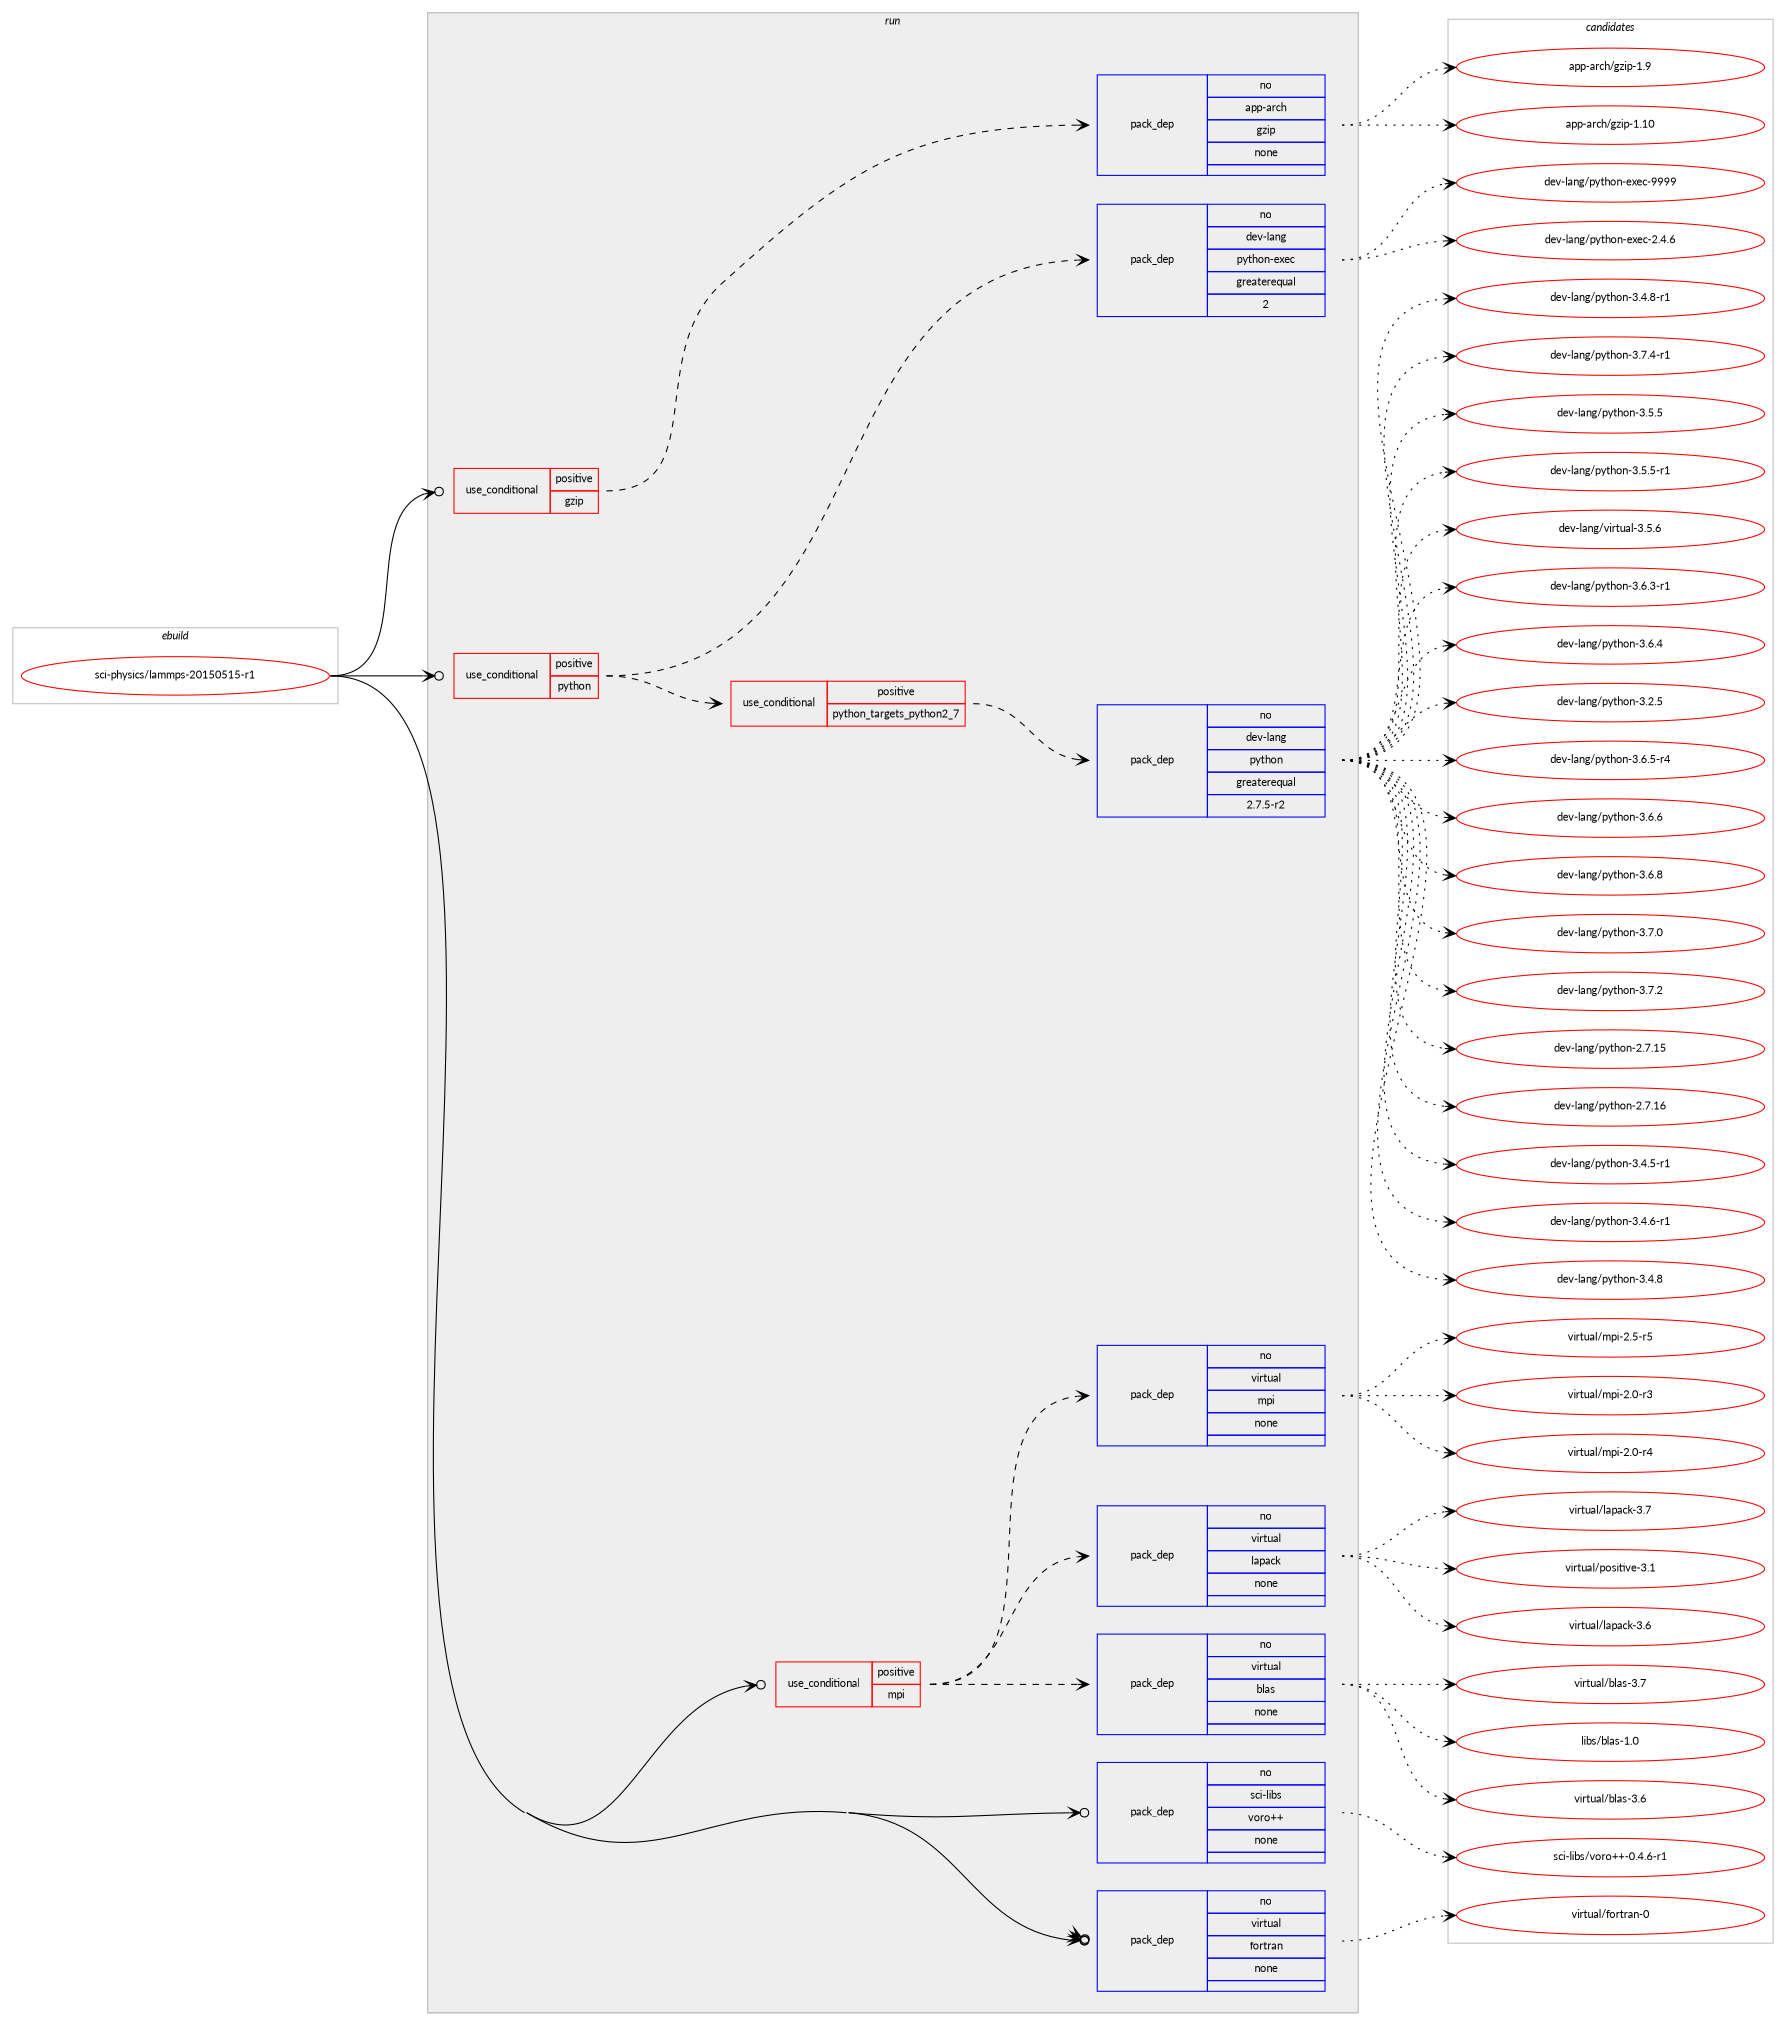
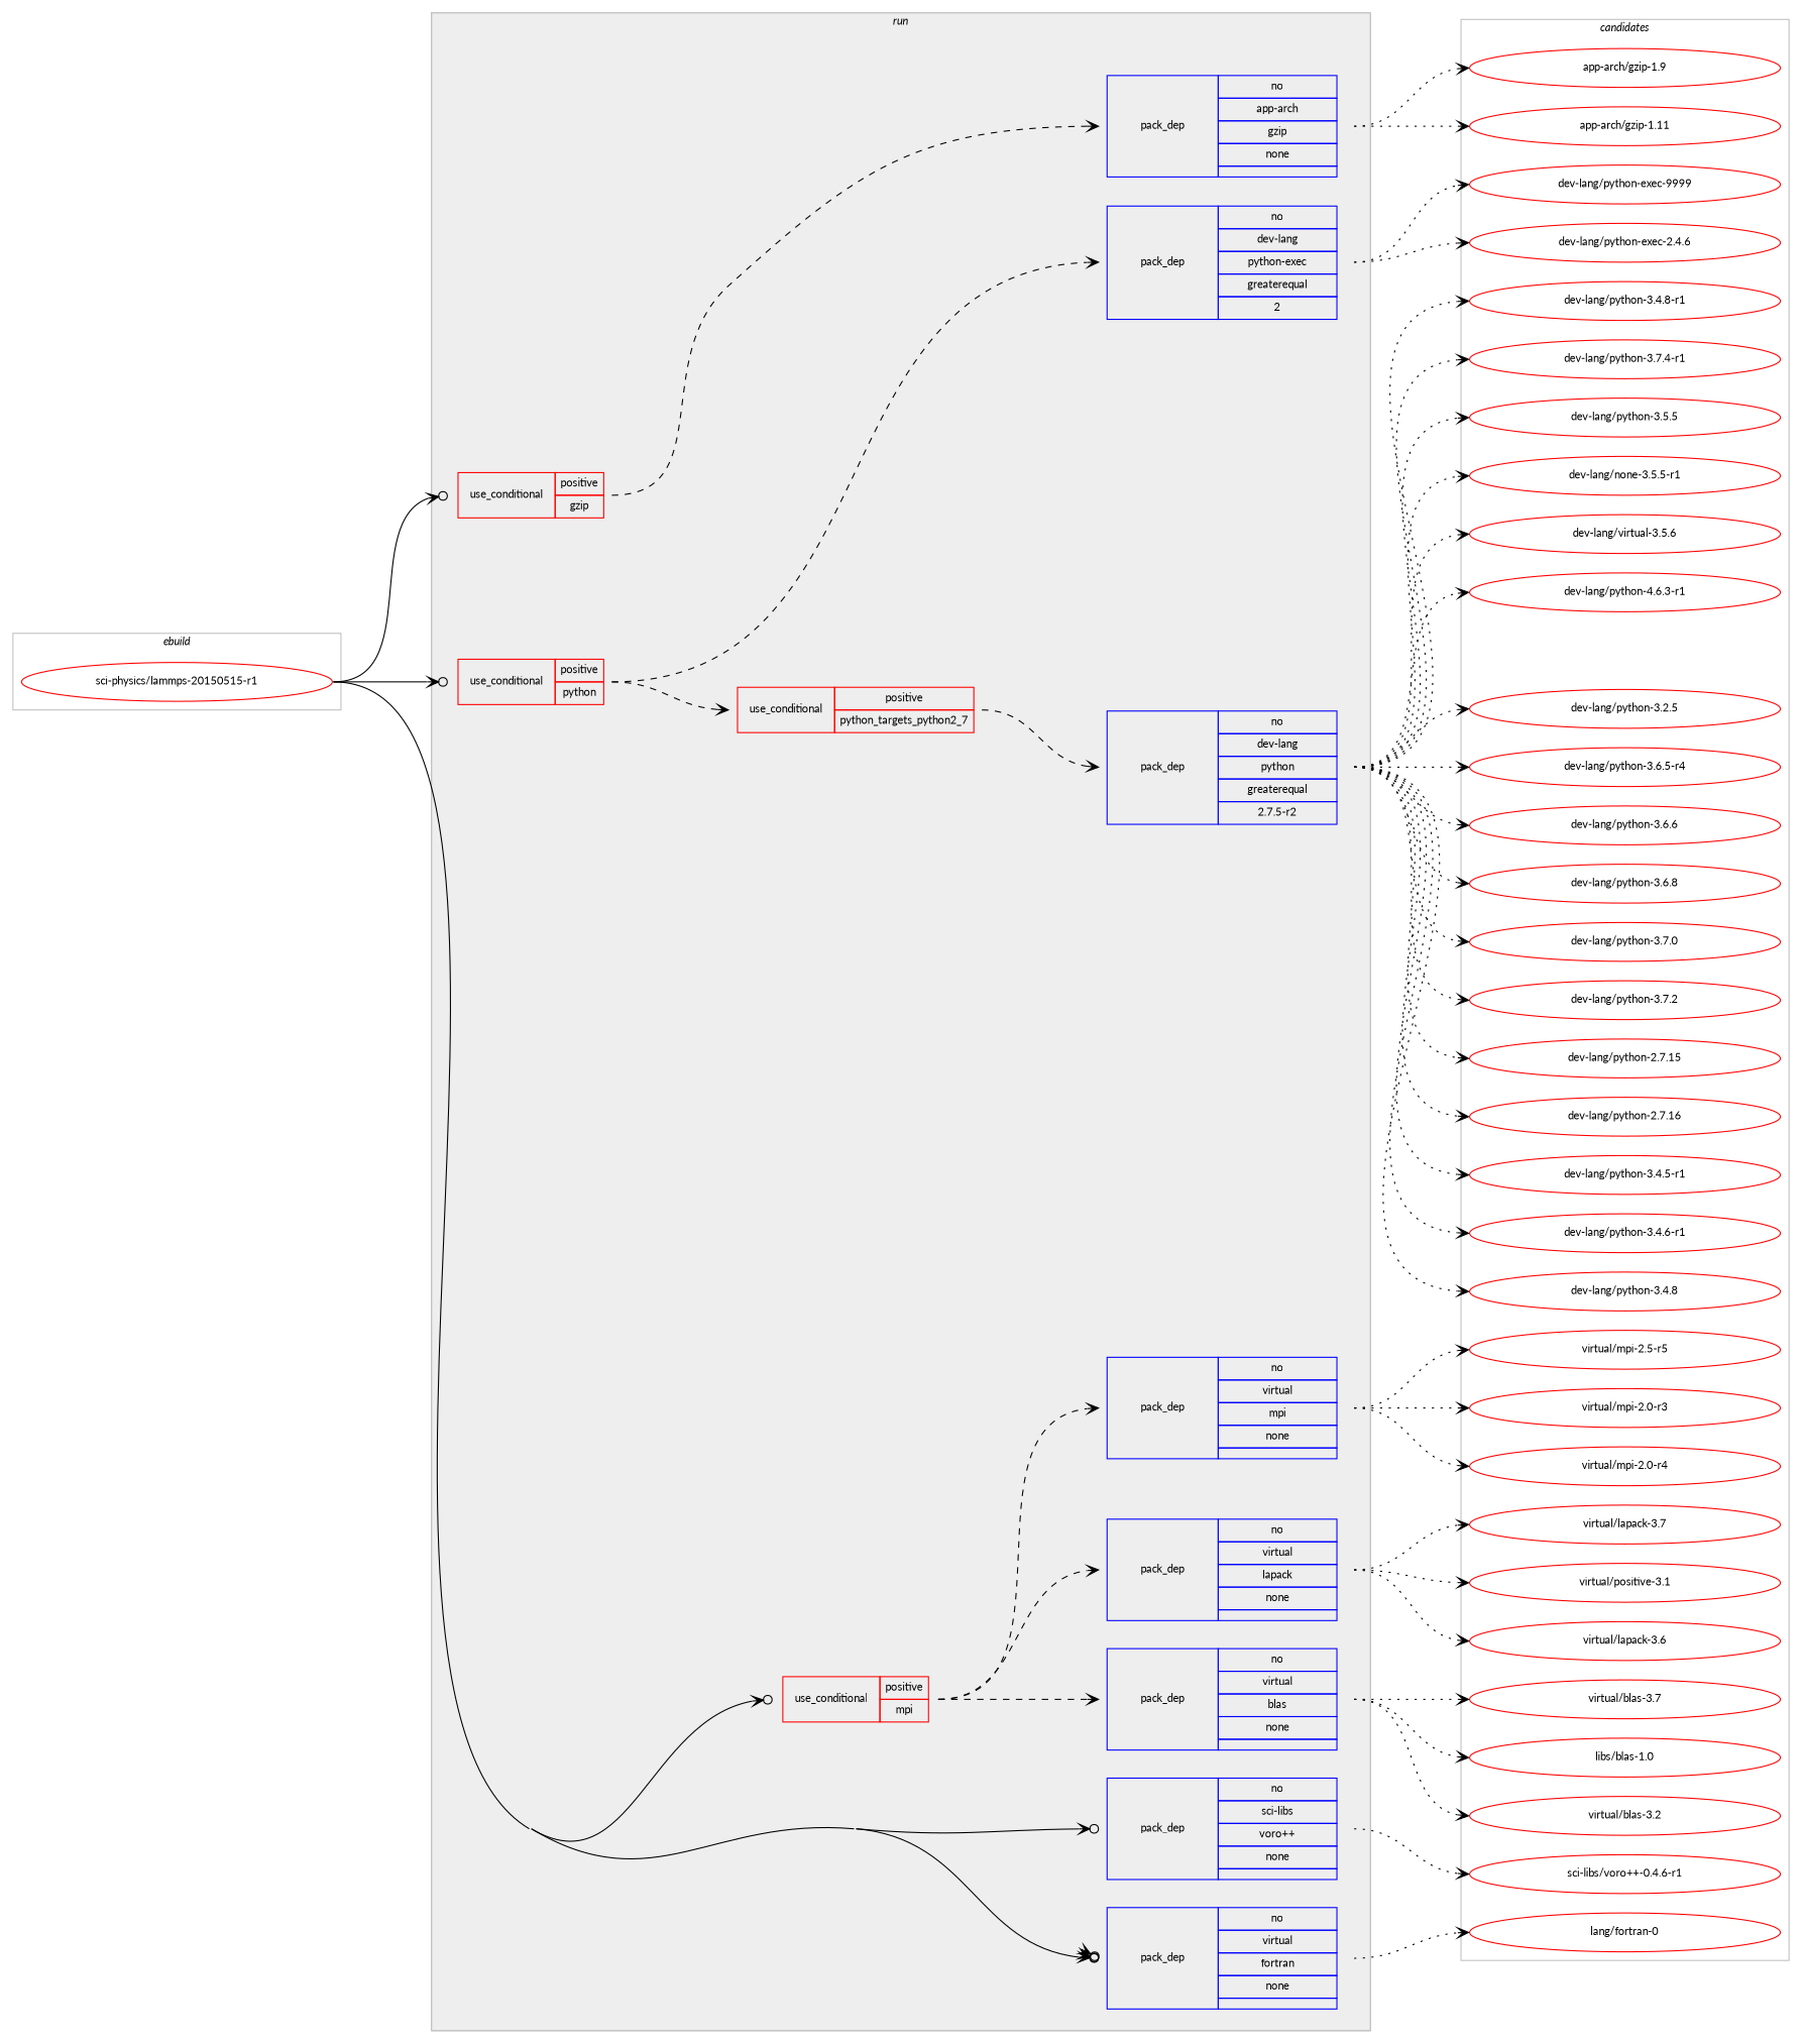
  digraph {
    compound=true
    concentrate=true
    fontname=Lato
    fontsize=10
    newrank=true
    rankdir=LR
    ranksep=1.5
    node [color=red fontname=Lato fontsize=10]
    edge [arrowhead=vee fontname=Lato headport=w style=dotted tailport=e weight=100]
    n1 [label="sci-physics/lammps-20150515-r1" width=4]
    n2 [color=blue label=<<TABLE BORDER="0" CELLBORDER="1" CELLSPACING="0" CELLPADDING="4" WIDTH="220"><TR><TD ROWSPAN="6" CELLPADDING="30">pack_dep</TD></TR><TR><TD WIDTH="110">no</TD></TR><TR><TD>app-arch</TD></TR><TR><TD>gzip</TD></TR><TR><TD>none</TD></TR><TR><TD></TD></TR></TABLE>> shape=none]
    n3 [label=<<TABLE BORDER="0" CELLBORDER="1" CELLSPACING="0" CELLPADDING="4"><TR><TD ROWSPAN="3" CELLPADDING="10">use_conditional</TD></TR><TR><TD>positive</TD></TR><TR><TD>gzip</TD></TR></TABLE>> shape=none]
    n4 [color=blue label=<<TABLE BORDER="0" CELLBORDER="1" CELLSPACING="0" CELLPADDING="4" WIDTH="220"><TR><TD ROWSPAN="6" CELLPADDING="30">pack_dep</TD></TR><TR><TD WIDTH="110">no</TD></TR><TR><TD>virtual</TD></TR><TR><TD>blas</TD></TR><TR><TD>none</TD></TR><TR><TD></TD></TR></TABLE>> shape=none]
    n5 [color=blue label=<<TABLE BORDER="0" CELLBORDER="1" CELLSPACING="0" CELLPADDING="4" WIDTH="220"><TR><TD ROWSPAN="6" CELLPADDING="30">pack_dep</TD></TR><TR><TD WIDTH="110">no</TD></TR><TR><TD>virtual</TD></TR><TR><TD>lapack</TD></TR><TR><TD>none</TD></TR><TR><TD></TD></TR></TABLE>> shape=none]
    n6 [color=blue label=<<TABLE BORDER="0" CELLBORDER="1" CELLSPACING="0" CELLPADDING="4" WIDTH="220"><TR><TD ROWSPAN="6" CELLPADDING="30">pack_dep</TD></TR><TR><TD WIDTH="110">no</TD></TR><TR><TD>virtual</TD></TR><TR><TD>mpi</TD></TR><TR><TD>none</TD></TR><TR><TD></TD></TR></TABLE>> shape=none]
    n7 [label=<<TABLE BORDER="0" CELLBORDER="1" CELLSPACING="0" CELLPADDING="4"><TR><TD ROWSPAN="3" CELLPADDING="10">use_conditional</TD></TR><TR><TD>positive</TD></TR><TR><TD>mpi</TD></TR></TABLE>> shape=none]
    n8 [color=blue label=<<TABLE BORDER="0" CELLBORDER="1" CELLSPACING="0" CELLPADDING="4" WIDTH="220"><TR><TD ROWSPAN="6" CELLPADDING="30">pack_dep</TD></TR><TR><TD WIDTH="110">no</TD></TR><TR><TD>dev-lang</TD></TR><TR><TD>python</TD></TR><TR><TD>greaterequal</TD></TR><TR><TD>2.7.5-r2</TD></TR></TABLE>> shape=none]
    n9 [label=<<TABLE BORDER="0" CELLBORDER="1" CELLSPACING="0" CELLPADDING="4"><TR><TD ROWSPAN="3" CELLPADDING="10">use_conditional</TD></TR><TR><TD>positive</TD></TR><TR><TD>python_targets_python2_7</TD></TR></TABLE>> shape=none]
    n10 [color=blue label=<<TABLE BORDER="0" CELLBORDER="1" CELLSPACING="0" CELLPADDING="4" WIDTH="220"><TR><TD ROWSPAN="6" CELLPADDING="30">pack_dep</TD></TR><TR><TD WIDTH="110">no</TD></TR><TR><TD>dev-lang</TD></TR><TR><TD>python-exec</TD></TR><TR><TD>greaterequal</TD></TR><TR><TD>2</TD></TR></TABLE>> shape=none]
    n11 [label=<<TABLE BORDER="0" CELLBORDER="1" CELLSPACING="0" CELLPADDING="4"><TR><TD ROWSPAN="3" CELLPADDING="10">use_conditional</TD></TR><TR><TD>positive</TD></TR><TR><TD>python</TD></TR></TABLE>> shape=none]
    n12 [color=blue label=<<TABLE BORDER="0" CELLBORDER="1" CELLSPACING="0" CELLPADDING="4" WIDTH="220"><TR><TD ROWSPAN="6" CELLPADDING="30">pack_dep</TD></TR><TR><TD WIDTH="110">no</TD></TR><TR><TD>sci-libs</TD></TR><TR><TD>voro++</TD></TR><TR><TD>none</TD></TR><TR><TD></TD></TR></TABLE>> shape=none]
    n13 [color=blue label=<<TABLE BORDER="0" CELLBORDER="1" CELLSPACING="0" CELLPADDING="4" WIDTH="220"><TR><TD ROWSPAN="6" CELLPADDING="30">pack_dep</TD></TR><TR><TD WIDTH="110">no</TD></TR><TR><TD>virtual</TD></TR><TR><TD>fortran</TD></TR><TR><TD>none</TD></TR><TR><TD></TD></TR></TABLE>> shape=none]
-   n14 [label="app-arch/gzip-1.10" width=4]
+   n14 [label="app-arch/gzip-1.11" width=4]
    n15 [label="app-arch/gzip-1.9" width=4]
    n16 [label="libs/blas-1.0" width=4]
-   n17 [label="virtual/blas-3.6" width=4]
+   n17 [label="virtual/blas-3.2" width=4]
    n18 [label="virtual/blas-3.7" width=4]
    n19 [label="virtual/positive-3.1" width=4]
    n20 [label="virtual/lapack-3.6" width=4]
    n21 [label="virtual/lapack-3.7" width=4]
    n22 [label="dev-lang/python-2.7.15" width=4]
    n23 [label="dev-lang/python-2.7.16" width=4]
    n24 [label="dev-lang/python-3.4.5-r1" width=4]
    n25 [label="dev-lang/python-3.4.6-r1" width=4]
    n26 [label="dev-lang/python-3.4.8" width=4]
    n27 [label="dev-lang/python-3.4.8-r1" width=4]
    n28 [label="dev-lang/python-3.7.4-r1" width=4]
    n29 [label="dev-lang/python-3.5.5" width=4]
-   n30 [label="dev-lang/python-3.5.5-r1" width=4]
+   n30 [label="dev-lang/none-3.5.5-r1" width=4]
    n31 [label="dev-lang/virtual-3.5.6" width=4]
-   n32 [label="dev-lang/python-3.6.3-r1" width=4]
-   n33 [label="dev-lang/python-3.6.4" width=4]
+   n32 [label="dev-lang/python-4.6.3-r1" width=4]
    n34 [label="dev-lang/python-3.2.5" width=4]
    n35 [label="dev-lang/python-3.6.5-r4" width=4]
    n36 [label="dev-lang/python-3.6.6" width=4]
    n37 [label="dev-lang/python-3.6.8" width=4]
    n38 [label="dev-lang/python-3.7.0" width=4]
    n39 [label="dev-lang/python-3.7.2" width=4]
    n40 [label="virtual/mpi-2.0-r3" width=4]
    n41 [label="virtual/mpi-2.0-r4" width=4]
    n42 [label="virtual/mpi-2.5-r5" width=4]
-   n43 [label="virtual/fortran-0" width=4]
+   n43 [label="lang/fortran-0" width=4]
    n44 [label="dev-lang/python-exec-2.4.6" width=4]
    n45 [label="dev-lang/python-exec-9999" width=4]
    n46 [label="sci-libs/voro++-0.4.6-r1" width=4]
    subgraph cluster_1 {
      color=gray
      label=<<i>ebuild</i>>
      rank=same
      n1
    }
    subgraph cluster_2 {
      color=gray
      label=<<i>dependencies</i>>
      subgraph cluster_3 {
        color=gray
        fillcolor="#eeeeee"
        label=<<i>compile</i>>
        style=filled
      }
      subgraph cluster_4 {
        color=gray
        fillcolor="#eeeeee"
        label=<<i>compile and run</i>>
        style=filled
        subgraph sub_5 {
          color=gray
          fillcolor="#eeeeee"
          label=<<i>compile and run</i>>
          style=filled
          n3
          subgraph sub_6 {
            color=gray
            fillcolor="#eeeeee"
            label=<<i>compile and run</i>>
            style=filled
            n2
          }
        }
        subgraph sub_7 {
          color=gray
          fillcolor="#eeeeee"
          label=<<i>compile and run</i>>
          style=filled
          n7
          subgraph sub_8 {
            color=gray
            fillcolor="#eeeeee"
            label=<<i>compile and run</i>>
            style=filled
            n4
          }
          subgraph sub_9 {
            color=gray
            fillcolor="#eeeeee"
            label=<<i>compile and run</i>>
            style=filled
            n5
          }
          subgraph sub_10 {
            color=gray
            fillcolor="#eeeeee"
            label=<<i>compile and run</i>>
            style=filled
            n6
          }
        }
        subgraph sub_11 {
          color=gray
          fillcolor="#eeeeee"
          label=<<i>compile and run</i>>
          style=filled
          n11
          subgraph sub_12 {
            color=gray
            fillcolor="#eeeeee"
            label=<<i>compile and run</i>>
            style=filled
            n9
            subgraph sub_13 {
              color=gray
              fillcolor="#eeeeee"
              label=<<i>compile and run</i>>
              style=filled
              n8
            }
          }
          subgraph sub_14 {
            color=gray
            fillcolor="#eeeeee"
            label=<<i>compile and run</i>>
            style=filled
            n10
          }
        }
        subgraph sub_15 {
          color=gray
          fillcolor="#eeeeee"
          label=<<i>compile and run</i>>
          style=filled
          n12
        }
        subgraph sub_16 {
          color=gray
          fillcolor="#eeeeee"
          label=<<i>compile and run</i>>
          style=filled
          n13
        }
      }
      subgraph cluster_17 {
        color=gray
        fillcolor="#eeeeee"
        label=<<i>run</i>>
        style=filled
      }
    }
    subgraph cluster_18 {
      color=gray
      label=<<i>candidates</i>>
      rank=same
      subgraph sub_19 {
        color=black
        label=<<i>candidates</i>>
        nodesep=1
        rank=same
        n14
        n15
      }
      subgraph sub_20 {
        color=black
        label=<<i>candidates</i>>
        nodesep=1
        rank=same
        n16
        n17
        n18
      }
      subgraph sub_21 {
        color=black
        label=<<i>candidates</i>>
        nodesep=1
        rank=same
        n19
        n20
        n21
      }
      subgraph sub_22 {
        color=black
        label=<<i>candidates</i>>
        nodesep=1
        rank=same
        n22
        n23
        n24
        n25
        n26
        n27
        n28
        n29
        n30
        n31
        n32
-       n33
        n34
        n35
        n36
        n37
        n38
        n39
      }
      subgraph sub_23 {
        color=black
        label=<<i>candidates</i>>
        nodesep=1
        rank=same
        n40
        n41
        n42
      }
      subgraph sub_24 {
        color=black
        label=<<i>candidates</i>>
        nodesep=1
        rank=same
        n43
      }
      subgraph sub_25 {
        color=black
        label=<<i>candidates</i>>
        nodesep=1
        rank=same
        n44
        n45
      }
      subgraph sub_26 {
        color=black
        label=<<i>candidates</i>>
        nodesep=1
        rank=same
        n46
      }
    }
    n1 -> n3 [arrowhead=odotvee style=solid weight=20]
    n1 -> n7 [arrowhead=odotvee style=solid weight=20]
    n1 -> n11 [arrowhead=odotvee style=solid weight=20]
    n1 -> n12 [arrowhead=odotvee style=solid weight=20]
    n1 -> n13 [arrowhead=odotvee style=solid weight=20]
    n2 -> n14
    n2 -> n15
    n3 -> n2 [style=dashed weight=20]
    n4 -> n16
    n4 -> n17
    n4 -> n18
    n5 -> n19
    n5 -> n20
    n5 -> n21
    n6 -> n40
    n6 -> n41
    n6 -> n42
    n7 -> n4 [style=dashed weight=20]
    n7 -> n5 [style=dashed weight=20]
    n7 -> n6 [style=dashed weight=20]
    n8 -> n22
    n8 -> n23
    n8 -> n24
    n8 -> n25
    n8 -> n26
    n8 -> n27
    n8 -> n28
    n8 -> n29
    n8 -> n30
    n8 -> n31
    n8 -> n32
-   n8 -> n33
    n8 -> n34
    n8 -> n35
    n8 -> n36
    n8 -> n37
    n8 -> n38
    n8 -> n39
    n9 -> n8 [style=dashed weight=20]
    n10 -> n44
    n10 -> n45
    n11 -> n9 [style=dashed weight=20]
    n11 -> n10 [style=dashed weight=20]
    n12 -> n46
    n13 -> n43
  }
